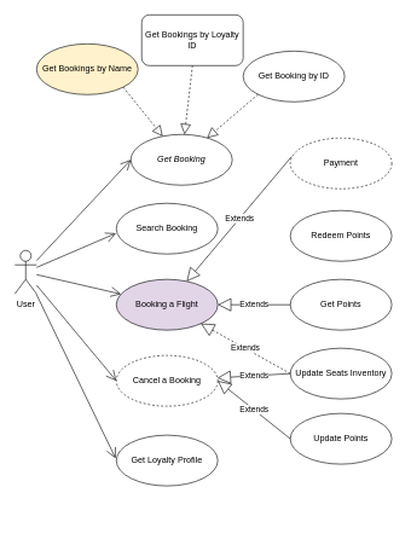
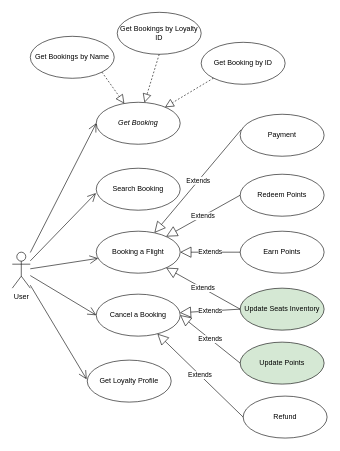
  <mxCell id="0" />
  <mxCell id="1" parent="0" />
- <mxCell id="2" value="User" style="shape=umlActor;verticalLabelPosition=bottom;verticalAlign=top;html=1;" parent="1" vertex="1"><mxGeometry x="20" y="345" width="30" height="60" as="geometry" /></mxCell>
- <mxCell id="3" value="Booking a Flight" style="ellipse;whiteSpace=wrap;html=1;fillColor=#e1d5e7;" parent="1" vertex="1"><mxGeometry x="160" y="385" width="140" height="70" as="geometry" /></mxCell>
+ <mxCell id="2" value="User" style="shape=umlActor;verticalLabelPosition=bottom;verticalAlign=top;html=1;" parent="1" vertex="1"><mxGeometry x="20" y="420" width="30" height="60" as="geometry" /></mxCell>
+ <mxCell id="3" value="Booking a Flight" style="ellipse;whiteSpace=wrap;html=1;" parent="1" vertex="1"><mxGeometry x="160" y="385" width="140" height="70" as="geometry" /></mxCell>
  <mxCell id="4" value="" style="endArrow=open;endFill=1;endSize=12;html=1;rounded=0;" parent="1" source="2" target="3" edge="1"><mxGeometry width="160" relative="1" as="geometry"><mxPoint x="110" y="390" as="sourcePoint" /><mxPoint x="340" y="500" as="targetPoint" /></mxGeometry></mxCell>
- <mxCell id="5" value="Cancel a Booking" style="ellipse;whiteSpace=wrap;html=1;dashed=1;" parent="1" vertex="1"><mxGeometry x="160" y="490" width="140" height="70" as="geometry" /></mxCell>
+ <mxCell id="5" value="Cancel a Booking" style="ellipse;whiteSpace=wrap;html=1;" parent="1" vertex="1"><mxGeometry x="160" y="490" width="140" height="70" as="geometry" /></mxCell>
  <mxCell id="6" value="" style="endArrow=open;endFill=1;endSize=12;html=1;rounded=0;entryX=0;entryY=0.5;entryDx=0;entryDy=0;" parent="1" source="2" target="5" edge="1"><mxGeometry width="160" relative="1" as="geometry"><mxPoint x="140" y="490" as="sourcePoint" /><mxPoint x="170" y="430" as="targetPoint" /></mxGeometry></mxCell>
- <mxCell id="7" value="Get Booking" style="ellipse;whiteSpace=wrap;html=1;fontStyle=2" parent="1" vertex="1"><mxGeometry x="180" y="185" width="140" height="70" as="geometry" /></mxCell>
+ <mxCell id="7" value="Get Booking" style="ellipse;whiteSpace=wrap;html=1;fontStyle=2" parent="1" vertex="1"><mxGeometry x="160" y="170" width="140" height="70" as="geometry" /></mxCell>
  <mxCell id="8" value="" style="endArrow=open;endFill=1;endSize=12;html=1;rounded=0;entryX=0;entryY=0.5;entryDx=0;entryDy=0;" parent="1" source="2" target="7" edge="1"><mxGeometry width="160" relative="1" as="geometry"><mxPoint x="90" y="430" as="sourcePoint" /><mxPoint x="170" y="430" as="targetPoint" /></mxGeometry></mxCell>
- <mxCell id="9" value="Get Points" style="ellipse;whiteSpace=wrap;html=1;" parent="1" vertex="1"><mxGeometry x="400" y="385" width="140" height="70" as="geometry" /></mxCell>
+ <mxCell id="9" value="Earn Points" style="ellipse;whiteSpace=wrap;html=1;" parent="1" vertex="1"><mxGeometry x="400" y="385" width="140" height="70" as="geometry" /></mxCell>
  <mxCell id="10" value="Extends" style="endArrow=block;endSize=16;endFill=0;html=1;rounded=0;exitX=0;exitY=0.5;exitDx=0;exitDy=0;entryX=1;entryY=0.5;entryDx=0;entryDy=0;" parent="1" source="9" target="3" edge="1"><mxGeometry width="160" relative="1" as="geometry"><mxPoint x="410" y="500" as="sourcePoint" /><mxPoint x="570" y="500" as="targetPoint" /></mxGeometry></mxCell>
- <mxCell id="11" value="Update Points" style="ellipse;whiteSpace=wrap;html=1;" parent="1" vertex="1"><mxGeometry x="400" y="570" width="140" height="70" as="geometry" /></mxCell>
+ <mxCell id="11" value="Update Points" style="ellipse;whiteSpace=wrap;html=1;fillColor=#d5e8d4;" parent="1" vertex="1"><mxGeometry x="400" y="570" width="140" height="70" as="geometry" /></mxCell>
  <mxCell id="12" value="Extends" style="endArrow=block;endSize=16;endFill=0;html=1;rounded=0;exitX=0;exitY=0.5;exitDx=0;exitDy=0;entryX=1;entryY=0.5;entryDx=0;entryDy=0;" parent="1" source="11" target="5" edge="1"><mxGeometry width="160" relative="1" as="geometry"><mxPoint x="410" y="430" as="sourcePoint" /><mxPoint x="310" y="430" as="targetPoint" /></mxGeometry></mxCell>
  <mxCell id="13" value="Redeem Points" style="ellipse;whiteSpace=wrap;html=1;" parent="1" vertex="1"><mxGeometry x="400" y="290" width="140" height="70" as="geometry" /></mxCell>
- <mxCell id="15" value="Get Loyalty Profile" style="ellipse;whiteSpace=wrap;html=1;" parent="1" vertex="1"><mxGeometry x="160" y="600" width="140" height="70" as="geometry" /></mxCell>
+ <mxCell id="14" value="Extends" style="endArrow=block;endSize=16;endFill=0;html=1;rounded=0;exitX=0;exitY=0.5;exitDx=0;exitDy=0;" parent="1" source="13" target="3" edge="1"><mxGeometry width="160" relative="1" as="geometry"><mxPoint x="410" y="430" as="sourcePoint" /><mxPoint x="310" y="430" as="targetPoint" /></mxGeometry></mxCell>
+ <mxCell id="15" value="Get Loyalty Profile" style="ellipse;whiteSpace=wrap;html=1;" parent="1" vertex="1"><mxGeometry x="145" y="600" width="140" height="70" as="geometry" /></mxCell>
  <mxCell id="16" value="" style="endArrow=open;endFill=1;endSize=12;html=1;rounded=0;entryX=-0.007;entryY=0.457;entryDx=0;entryDy=0;entryPerimeter=0;" parent="1" source="2" target="15" edge="1"><mxGeometry width="160" relative="1" as="geometry"><mxPoint x="40" y="570" as="sourcePoint" /><mxPoint x="120" y="667" as="targetPoint" /></mxGeometry></mxCell>
  <mxCell id="17" value="Search Booking" style="ellipse;whiteSpace=wrap;html=1;" parent="1" vertex="1"><mxGeometry x="160" y="280" width="140" height="70" as="geometry" /></mxCell>
  <mxCell id="18" value="" style="endArrow=open;endFill=1;endSize=12;html=1;rounded=0;entryX=-0.004;entryY=0.593;entryDx=0;entryDy=0;entryPerimeter=0;" parent="1" source="2" target="17" edge="1"><mxGeometry width="160" relative="1" as="geometry"><mxPoint x="30" y="415" as="sourcePoint" /><mxPoint x="130" y="280" as="targetPoint" /></mxGeometry></mxCell>
- <mxCell id="19" value="Update Seats Inventory" style="ellipse;whiteSpace=wrap;html=1;" parent="1" vertex="1"><mxGeometry x="400" y="480" width="140" height="70" as="geometry" /></mxCell>
+ <mxCell id="19" value="Update Seats Inventory" style="ellipse;whiteSpace=wrap;html=1;fillColor=#d5e8d4;" parent="1" vertex="1"><mxGeometry x="400" y="480" width="140" height="70" as="geometry" /></mxCell>
  <mxCell id="20" value="Extends" style="endArrow=block;endSize=16;endFill=0;html=1;rounded=0;exitX=0;exitY=0.5;exitDx=0;exitDy=0;entryX=0.996;entryY=0.443;entryDx=0;entryDy=0;entryPerimeter=0;" parent="1" source="19" target="5" edge="1"><mxGeometry width="160" relative="1" as="geometry"><mxPoint x="410" y="615" as="sourcePoint" /><mxPoint x="310" y="535" as="targetPoint" /></mxGeometry></mxCell>
- <mxCell id="21" value="Extends" style="endArrow=block;endSize=16;endFill=0;html=1;rounded=0;exitX=0;exitY=0.5;exitDx=0;exitDy=0;dashed=1;" parent="1" source="19" target="3" edge="1"><mxGeometry width="160" relative="1" as="geometry"><mxPoint x="410" y="525" as="sourcePoint" /><mxPoint x="309" y="531" as="targetPoint" /></mxGeometry></mxCell>
- <mxCell id="22" value="Payment" style="ellipse;whiteSpace=wrap;html=1;dashed=1;" parent="1" vertex="1"><mxGeometry x="400" y="190" width="140" height="70" as="geometry" /></mxCell>
+ <mxCell id="21" value="Extends" style="endArrow=block;endSize=16;endFill=0;html=1;rounded=0;exitX=0;exitY=0.5;exitDx=0;exitDy=0;" parent="1" source="19" target="3" edge="1"><mxGeometry width="160" relative="1" as="geometry"><mxPoint x="410" y="525" as="sourcePoint" /><mxPoint x="309" y="531" as="targetPoint" /></mxGeometry></mxCell>
+ <mxCell id="22" value="Payment" style="ellipse;whiteSpace=wrap;html=1;" parent="1" vertex="1"><mxGeometry x="400" y="190" width="140" height="70" as="geometry" /></mxCell>
  <mxCell id="23" value="Extends" style="endArrow=block;endSize=16;endFill=0;html=1;rounded=0;exitX=0.012;exitY=0.367;exitDx=0;exitDy=0;exitPerimeter=0;" parent="1" source="22" target="3" edge="1"><mxGeometry width="160" relative="1" as="geometry"><mxPoint x="410" y="335" as="sourcePoint" /><mxPoint x="287" y="404" as="targetPoint" /></mxGeometry></mxCell>
+ <mxCell id="24" value="Refund" style="ellipse;whiteSpace=wrap;html=1;" parent="1" vertex="1"><mxGeometry x="405" y="660" width="140" height="70" as="geometry" /></mxCell>
+ <mxCell id="25" value="Extends" style="endArrow=block;endSize=16;endFill=0;html=1;rounded=0;exitX=0;exitY=0.5;exitDx=0;exitDy=0;" parent="1" source="24" target="5" edge="1"><mxGeometry width="160" relative="1" as="geometry"><mxPoint x="410" y="615" as="sourcePoint" /><mxPoint x="310" y="535" as="targetPoint" /></mxGeometry></mxCell>
  <mxCell id="26" value="Get Booking by ID" style="ellipse;whiteSpace=wrap;html=1;" parent="1" vertex="1"><mxGeometry x="335" y="70" width="140" height="70" as="geometry" /></mxCell>
  <mxCell id="27" value="" style="endArrow=block;dashed=1;endFill=0;endSize=12;html=1;rounded=0;exitX=0;exitY=1;exitDx=0;exitDy=0;" parent="1" source="26" target="7" edge="1"><mxGeometry width="160" relative="1" as="geometry"><mxPoint x="150" y="50" as="sourcePoint" /><mxPoint x="310" y="50" as="targetPoint" /></mxGeometry></mxCell>
- <mxCell id="28" value="Get Bookings by Loyalty ID" style="whiteSpace=wrap;html=1;rounded=1;" parent="1" vertex="1"><mxGeometry x="195" y="20" width="140" height="70" as="geometry" /></mxCell>
+ <mxCell id="28" value="Get Bookings by Loyalty ID" style="ellipse;whiteSpace=wrap;html=1;" parent="1" vertex="1"><mxGeometry x="195" y="20" width="140" height="70" as="geometry" /></mxCell>
  <mxCell id="29" value="" style="endArrow=block;dashed=1;endFill=0;endSize=12;html=1;rounded=0;exitX=0.5;exitY=1;exitDx=0;exitDy=0;" parent="1" source="28" target="7" edge="1"><mxGeometry width="160" relative="1" as="geometry"><mxPoint x="345" y="115" as="sourcePoint" /><mxPoint x="273" y="184" as="targetPoint" /></mxGeometry></mxCell>
- <mxCell id="30" value="Get Bookings by Name" style="ellipse;whiteSpace=wrap;html=1;fillColor=#fff2cc;" parent="1" vertex="1"><mxGeometry x="50" y="60" width="140" height="70" as="geometry" /></mxCell>
+ <mxCell id="30" value="Get Bookings by Name" style="ellipse;whiteSpace=wrap;html=1;" parent="1" vertex="1"><mxGeometry x="50" y="60" width="140" height="70" as="geometry" /></mxCell>
  <mxCell id="31" value="" style="endArrow=block;dashed=1;endFill=0;endSize=12;html=1;rounded=0;exitX=1;exitY=1;exitDx=0;exitDy=0;" parent="1" source="30" target="7" edge="1"><mxGeometry width="160" relative="1" as="geometry"><mxPoint x="275" y="100" as="sourcePoint" /><mxPoint x="251" y="180" as="targetPoint" /></mxGeometry></mxCell>
